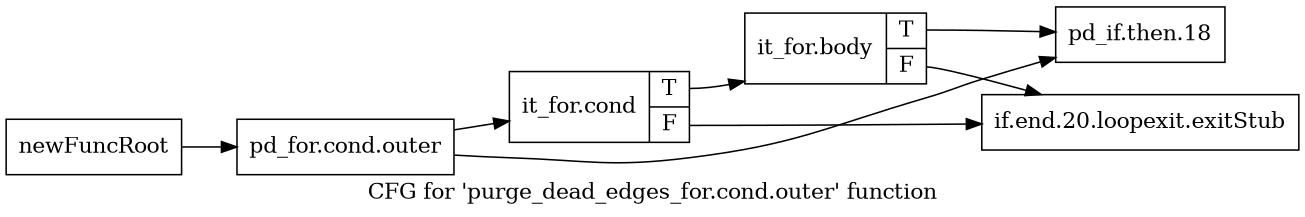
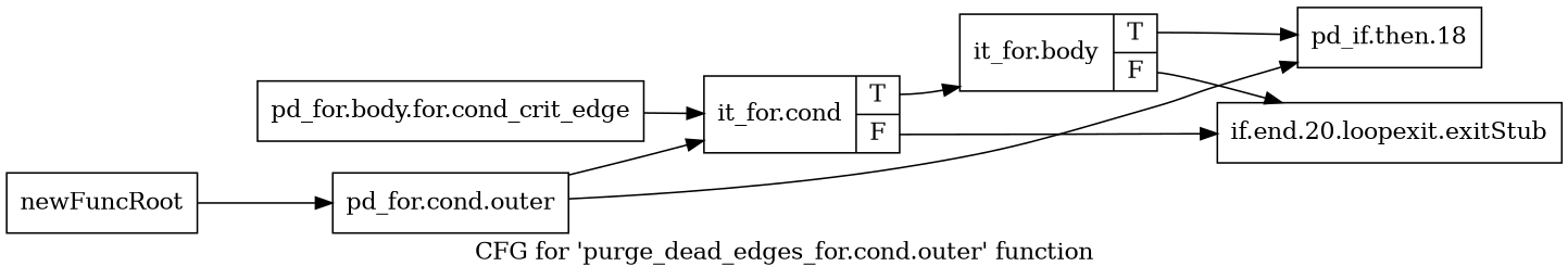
  digraph {
    label="CFG for 'purge_dead_edges_for.cond.outer' function"
    rankdir=LR
    node [shape=record]
    n1 [label="{newFuncRoot}"]
    n2 [label="{pd_for.cond.outer}"]
    n3 [label="{it_for.cond|{<s0>T|<s1>F}}"]
    n4 [label="{pd_if.then.18}"]
    n5 [label="{if.end.20.loopexit.exitStub}"]
    n6 [label="{it_for.body|{<s0>T|<s1>F}}"]
+   n7 [label="{pd_for.body.for.cond_crit_edge}"]
    n1 -> n2
    n2 -> n3
    n2 -> n4
    n3 -> n5 [tailport=s1]
    n3 -> n6 [tailport=s0]
    n6 -> n4 [tailport=s0]
    n6 -> n5 [tailport=s1]
+   n7 -> n3
  }
